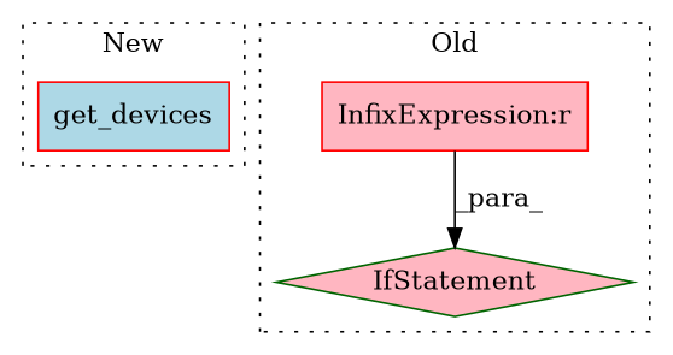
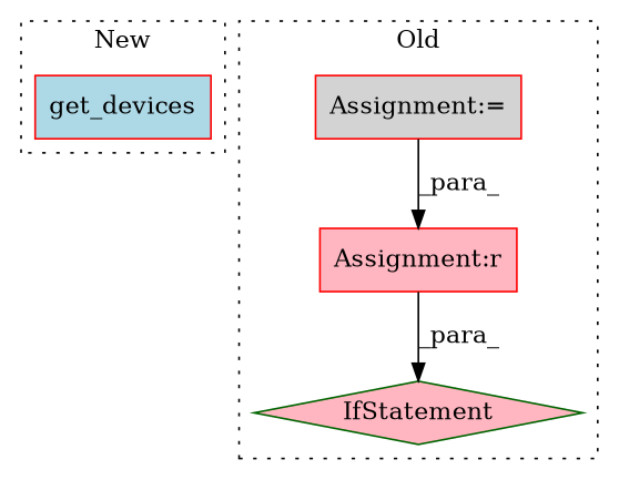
  digraph {
    node [color=red fillcolor=lightpink shape=box style=filled]
    n1 [a=32 fillcolor=lightblue l="12,1" label=get_devices s="6890,6927"]
    n2 [a=25 color=darkgreen l="4,2" label=IfStatement s="5543,5557" shape=diamond]
-   n3 [a=27 l=4 label="InfixExpression:r" s=5549]
+   n3 [a=27 l=4 label="Assignment:r" s=5549]
+   n4 [a=7 fillcolor=lightgrey l=1 label="Assignment:=" s=5509]
    subgraph cluster_1 {
      label=New
      style=dotted
      n1
    }
    subgraph cluster_2 {
      label=Old
      style=dotted
      n2
      n3
+     n4
    }
    n3 -> n2 [label=_para_]
+   n4 -> n3 [label=_para_]
  }
